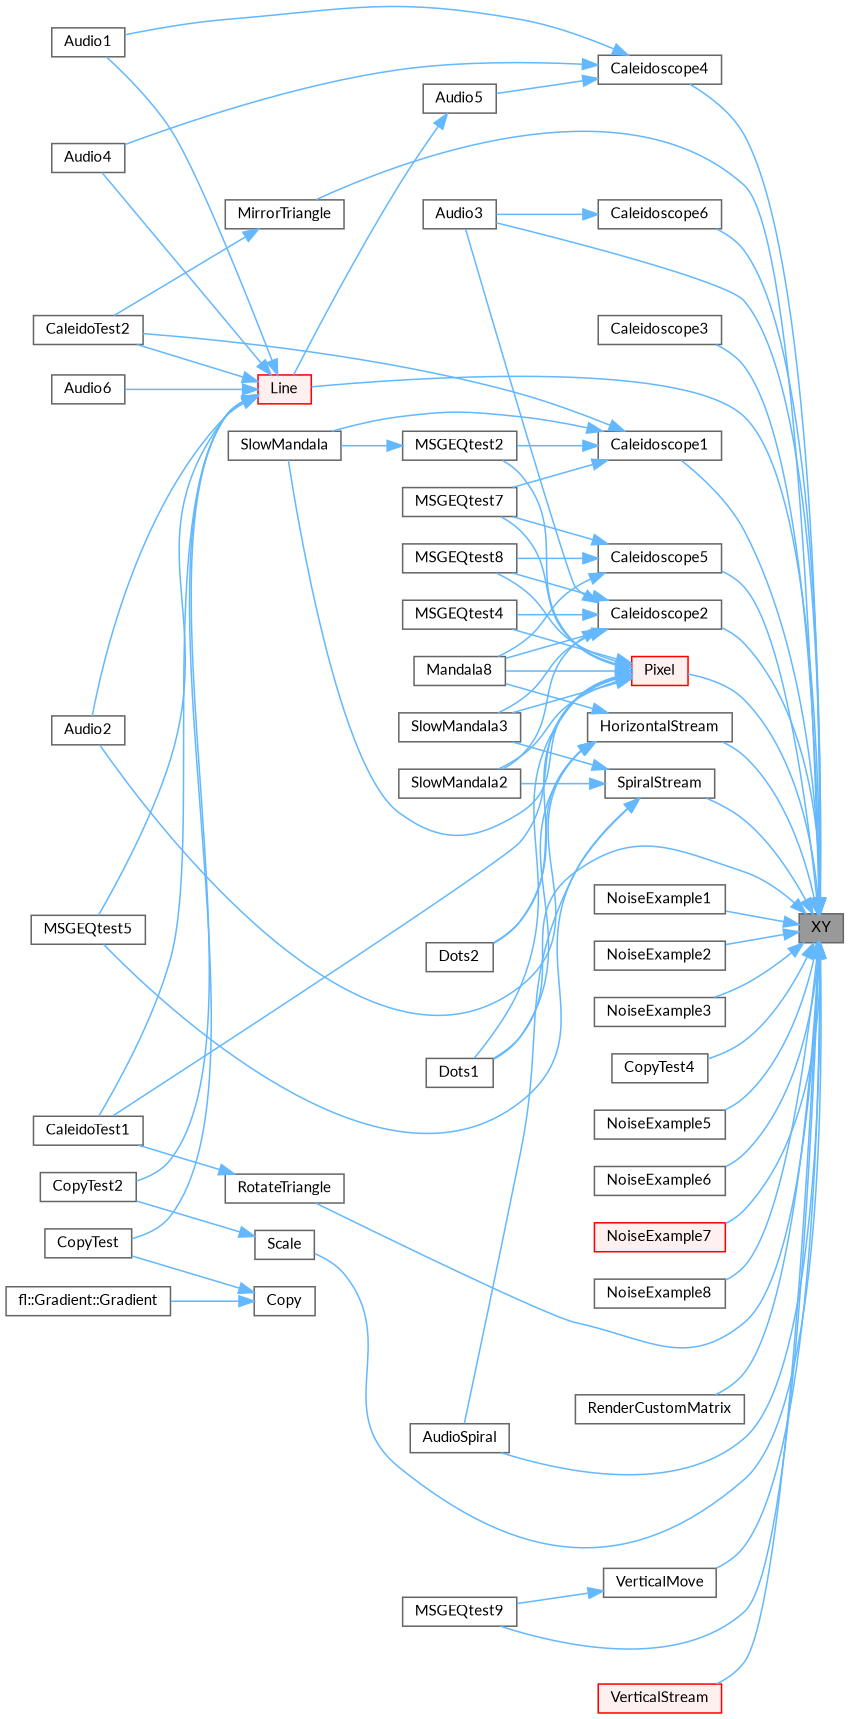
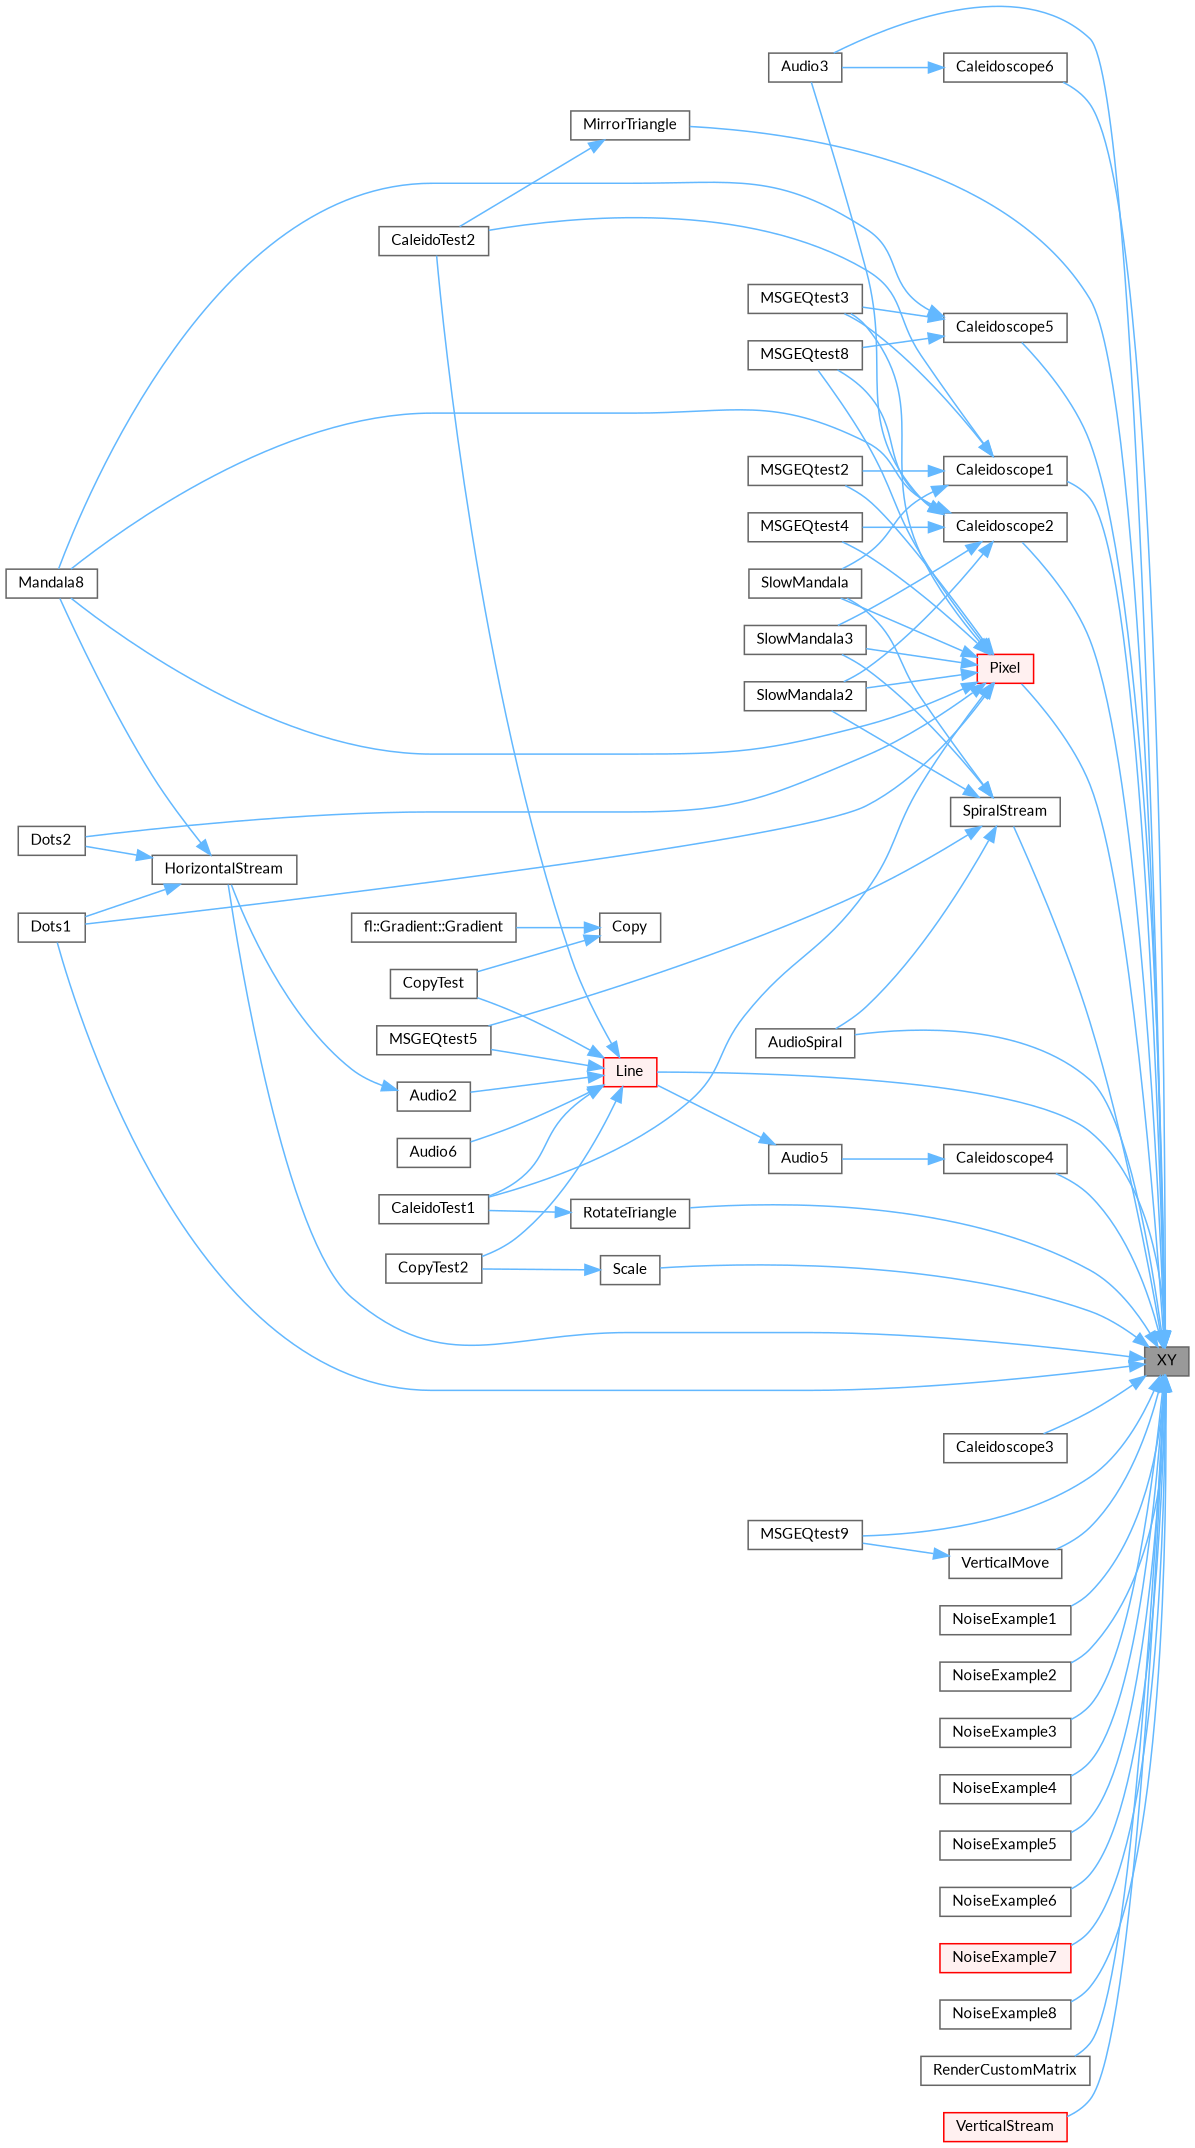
  digraph {
    fontname=Lato
    rankdir=RL
    node [color=grey40 fillcolor=white fontname=Lato fontsize=10 shape=box style=filled]
    edge [color=steelblue1 dir=back fontname=Lato fontsize=10 labelfontname=Helvetica labelfontsize=10 style=solid]
    n1 [color=gray40 fillcolor=grey60 fontcolor=black height=0.2 label=XY width=0.4]
    n2 [height=0.2 label=Audio3 width=0.4]
    n3 [height=0.2 label=AudioSpiral width=0.4]
    n4 [height=0.2 label=Caleidoscope1 width=0.4]
    n5 [height=0.2 label=Caleidoscope2 width=0.4]
    n6 [height=0.2 label=Caleidoscope3 width=0.4]
    n7 [height=0.2 label=Caleidoscope4 width=0.4]
    n8 [height=0.2 label=Caleidoscope5 width=0.4]
    n9 [height=0.2 label=Caleidoscope6 width=0.4]
    n10 [height=0.2 label=Dots1 width=0.4]
    n11 [height=0.2 label=HorizontalStream width=0.4]
    n12 [color=red fillcolor="#FFF0F0" height=0.2 label=Line width=0.4]
    n13 [height=0.2 label=MirrorTriangle width=0.4]
    n14 [height=0.2 label=MSGEQtest9 width=0.4]
    n15 [height=0.2 label=NoiseExample1 width=0.4]
    n16 [height=0.2 label=NoiseExample2 width=0.4]
    n17 [height=0.2 label=NoiseExample3 width=0.4]
-   n18 [height=0.2 label=CopyTest4 width=0.4]
+   n18 [height=0.2 label=NoiseExample4 width=0.4]
    n19 [height=0.2 label=NoiseExample5 width=0.4]
    n20 [height=0.2 label=NoiseExample6 width=0.4]
    n21 [color=red fillcolor="#FFF0F0" height=0.2 label=NoiseExample7 width=0.4]
    n22 [height=0.2 label=NoiseExample8 width=0.4]
    n23 [color=red fillcolor="#FFF0F0" height=0.2 label=Pixel width=0.4]
    n24 [height=0.2 label=RenderCustomMatrix width=0.4]
    n25 [height=0.2 label=RotateTriangle width=0.4]
    n26 [height=0.2 label=Scale width=0.4]
    n27 [height=0.2 label=SpiralStream width=0.4]
    n28 [height=0.2 label=VerticalMove width=0.4]
    n29 [color=red fillcolor="#FFF0F0" height=0.2 label=VerticalStream width=0.4]
    n30 [height=0.2 label=CaleidoTest2 width=0.4]
    n31 [height=0.2 label=MSGEQtest2 width=0.4]
-   n32 [height=0.2 label=MSGEQtest7 width=0.4]
+   n32 [height=0.2 label=MSGEQtest3 width=0.4]
    n33 [height=0.2 label=SlowMandala width=0.4]
    n34 [height=0.2 label=Mandala8 width=0.4]
    n35 [height=0.2 label=MSGEQtest4 width=0.4]
    n36 [height=0.2 label=MSGEQtest8 width=0.4]
    n37 [height=0.2 label=SlowMandala2 width=0.4]
    n38 [height=0.2 label=SlowMandala3 width=0.4]
-   n39 [height=0.2 label=Audio1 width=0.4]
-   n40 [height=0.2 label=Audio4 width=0.4]
    n41 [height=0.2 label=Audio5 width=0.4]
    n42 [height=0.2 label=Copy width=0.4]
    n43 [height=0.2 label="fl::Gradient::Gradient" width=0.4]
    n44 [height=0.2 label=CopyTest width=0.4]
    n45 [height=0.2 label=Audio2 width=0.4]
    n46 [height=0.2 label=Dots2 width=0.4]
    n47 [height=0.2 label=CaleidoTest1 width=0.4]
    n48 [height=0.2 label=Audio6 width=0.4]
    n49 [height=0.2 label=CopyTest2 width=0.4]
    n50 [height=0.2 label=MSGEQtest5 width=0.4]
    n1 -> n2
    n1 -> n3
    n1 -> n4
    n1 -> n5
    n1 -> n6
    n1 -> n7
    n1 -> n8
    n1 -> n9
    n1 -> n10
    n1 -> n11
    n1 -> n12
    n1 -> n13
    n1 -> n14
    n1 -> n15
    n1 -> n16
    n1 -> n17
    n1 -> n18
    n1 -> n19
    n1 -> n20
    n1 -> n21
    n1 -> n22
    n1 -> n23
    n1 -> n24
    n1 -> n25
    n1 -> n26
    n1 -> n27
    n1 -> n28
    n1 -> n29
    n4 -> n30
    n4 -> n31
    n4 -> n32
    n4 -> n33
    n5 -> n2
    n5 -> n34
    n5 -> n35
    n5 -> n36
    n5 -> n37
    n5 -> n38
-   n7 -> n39
-   n7 -> n40
    n7 -> n41
    n8 -> n32
    n8 -> n34
    n8 -> n36
    n9 -> n2
    n11 -> n10
    n11 -> n34
-   n11 -> n45
+   n45 -> n11
    n11 -> n46
    n12 -> n30
-   n12 -> n39
-   n12 -> n40
    n12 -> n44
    n12 -> n45
    n12 -> n47
    n12 -> n48
    n12 -> n49
    n12 -> n50
    n13 -> n30
    n23 -> n10
    n23 -> n31
    n23 -> n32
    n23 -> n33
    n23 -> n34
    n23 -> n35
    n23 -> n36
    n23 -> n37
    n23 -> n38
    n23 -> n46
    n23 -> n47
    n25 -> n47
    n26 -> n49
    n27 -> n3
-   n31 -> n33
+   n27 -> n33
    n27 -> n37
    n27 -> n38
    n27 -> n50
    n28 -> n14
    n41 -> n12
    n42 -> n43
    n42 -> n44
  }
